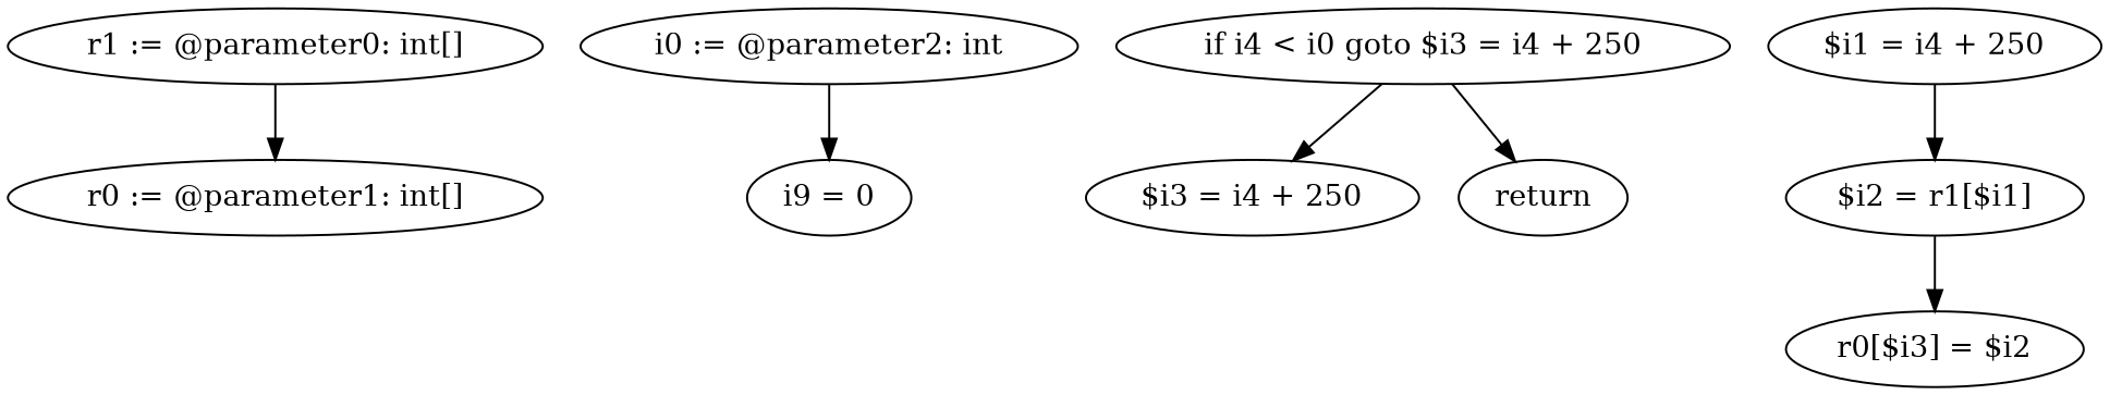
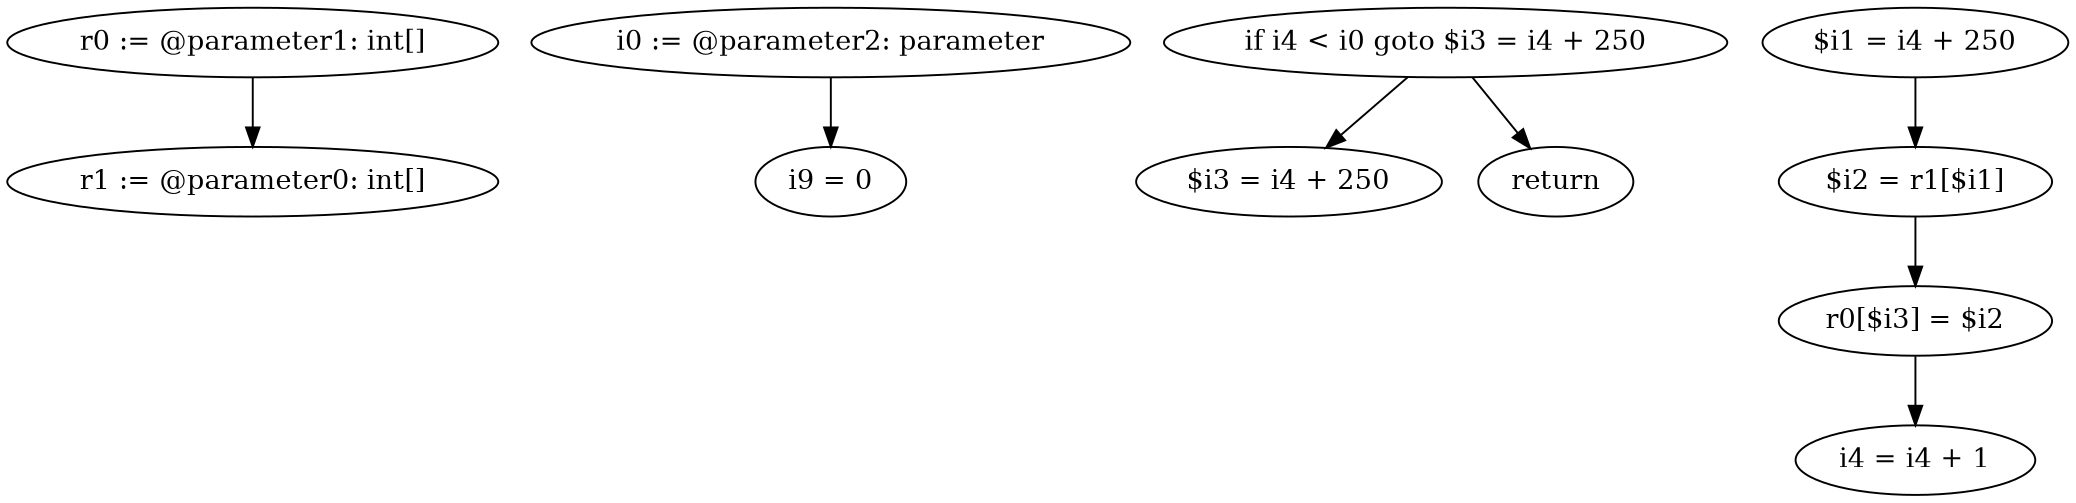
  digraph {
    "r1 := @parameter0: int[]"
    "r0 := @parameter1: int[]"
    n3 [label="i9 = 0"]
-   "i0 := @parameter2: int"
+   "i0 := @parameter2: int" [label="i0 := @parameter2: parameter"]
    "if i4 < i0 goto $i3 = i4 + 250"
    "$i3 = i4 + 250"
    return
    "$i1 = i4 + 250"
    "$i2 = r1[$i1]"
    "r0[$i3] = $i2"
-   "r1 := @parameter0: int[]" -> "r0 := @parameter1: int[]"
+   "i4 = i4 + 1"
+   "r0 := @parameter1: int[]" -> "r1 := @parameter0: int[]"
    "i0 := @parameter2: int" -> n3
    "if i4 < i0 goto $i3 = i4 + 250" -> "$i3 = i4 + 250"
    "if i4 < i0 goto $i3 = i4 + 250" -> return
    "$i1 = i4 + 250" -> "$i2 = r1[$i1]"
    "$i2 = r1[$i1]" -> "r0[$i3] = $i2"
+   "r0[$i3] = $i2" -> "i4 = i4 + 1"
  }
